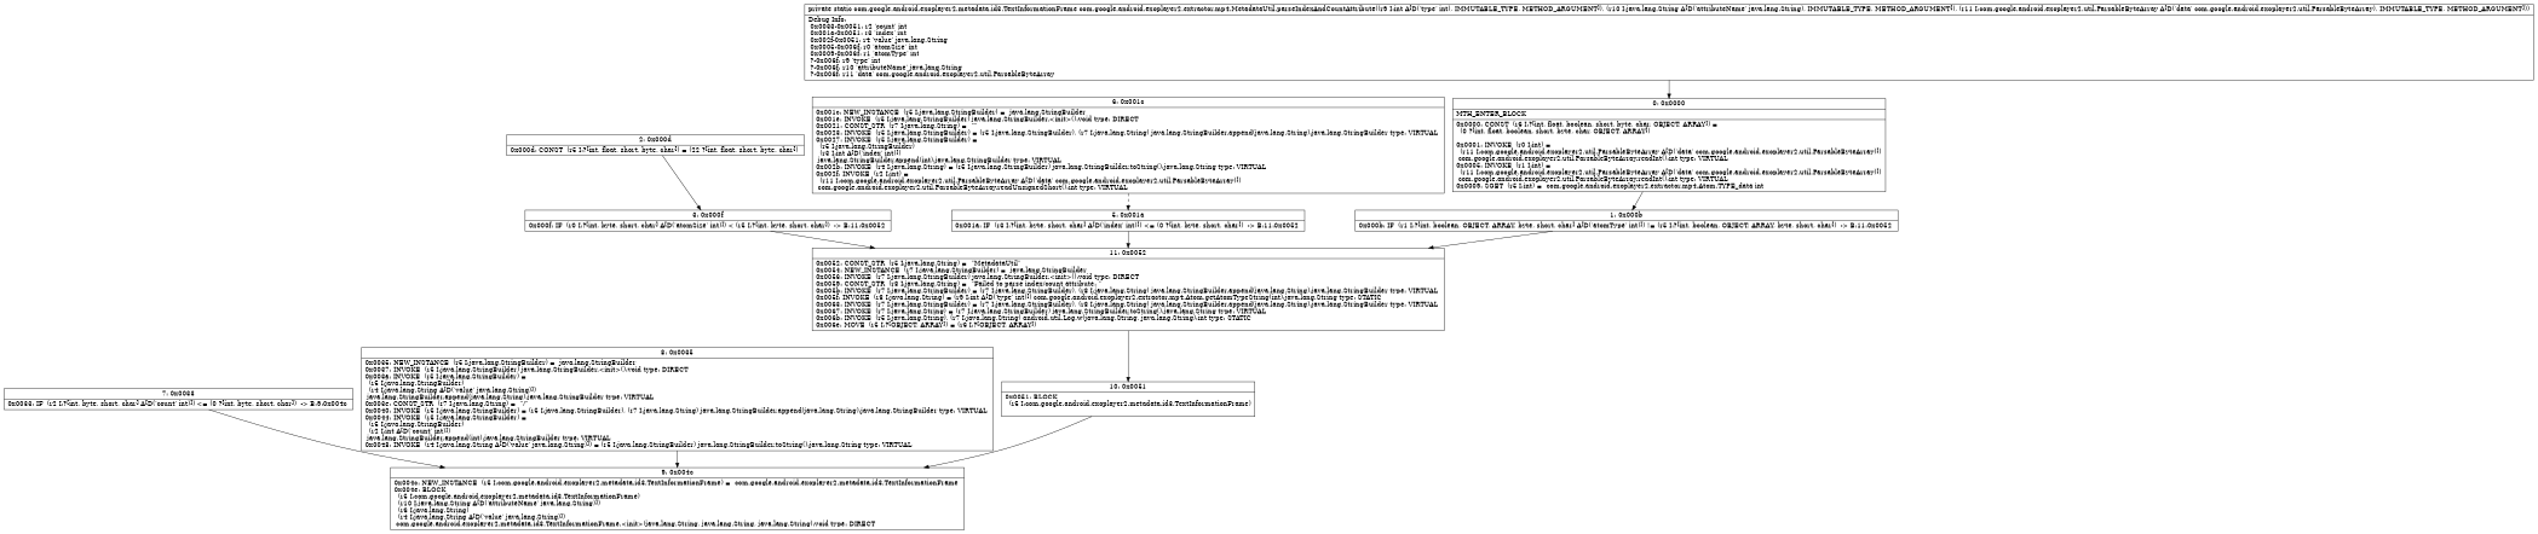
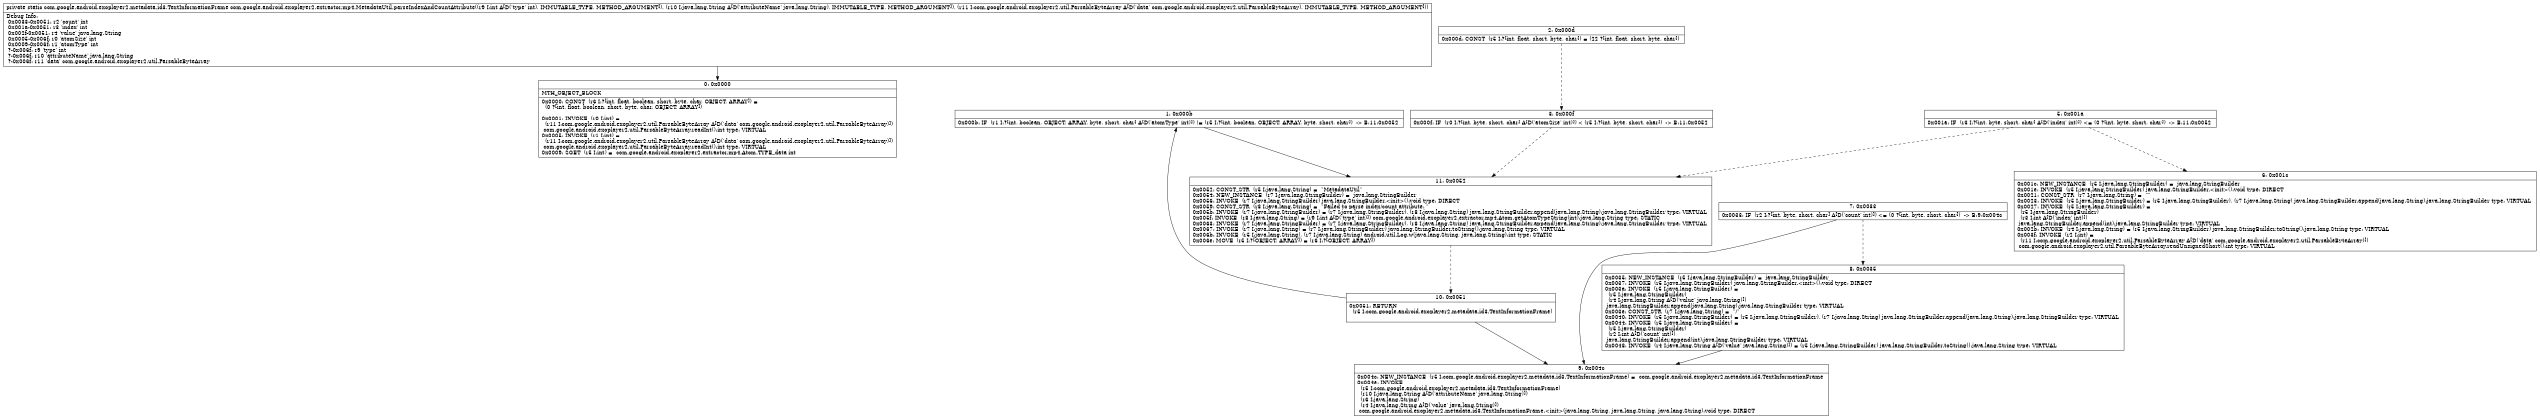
  digraph {
    node [shape=record]
-   n1 [label="{0\:\ 0x0000|MTH_ENTER_BLOCK\l|0x0000: CONST  (r6 I:?[int, float, boolean, short, byte, char, OBJECT, ARRAY]) = \l  (0 ?[int, float, boolean, short, byte, char, OBJECT, ARRAY])\l \l0x0001: INVOKE  (r0 I:int) = \l  (r11 I:com.google.android.exoplayer2.util.ParsableByteArray A[D('data' com.google.android.exoplayer2.util.ParsableByteArray)])\l com.google.android.exoplayer2.util.ParsableByteArray.readInt():int type: VIRTUAL \l0x0005: INVOKE  (r1 I:int) = \l  (r11 I:com.google.android.exoplayer2.util.ParsableByteArray A[D('data' com.google.android.exoplayer2.util.ParsableByteArray)])\l com.google.android.exoplayer2.util.ParsableByteArray.readInt():int type: VIRTUAL \l0x0009: SGET  (r5 I:int) =  com.google.android.exoplayer2.extractor.mp4.Atom.TYPE_data int \l}"]
+   n1 [label="{0\:\ 0x0000|MTH_OBJECT_BLOCK\l|0x0000: CONST  (r6 I:?[int, float, boolean, short, byte, char, OBJECT, ARRAY]) = \l  (0 ?[int, float, boolean, short, byte, char, OBJECT, ARRAY])\l \l0x0001: INVOKE  (r0 I:int) = \l  (r11 I:com.google.android.exoplayer2.util.ParsableByteArray A[D('data' com.google.android.exoplayer2.util.ParsableByteArray)])\l com.google.android.exoplayer2.util.ParsableByteArray.readInt():int type: VIRTUAL \l0x0005: INVOKE  (r1 I:int) = \l  (r11 I:com.google.android.exoplayer2.util.ParsableByteArray A[D('data' com.google.android.exoplayer2.util.ParsableByteArray)])\l com.google.android.exoplayer2.util.ParsableByteArray.readInt():int type: VIRTUAL \l0x0009: SGET  (r5 I:int) =  com.google.android.exoplayer2.extractor.mp4.Atom.TYPE_data int \l}"]
    n2 [label="{1\:\ 0x000b|0x000b: IF  (r1 I:?[int, boolean, OBJECT, ARRAY, byte, short, char] A[D('atomType' int)]) != (r5 I:?[int, boolean, OBJECT, ARRAY, byte, short, char])  \-\> B:11:0x0052 \l}"]
    n3 [label="{11\:\ 0x0052|0x0052: CONST_STR  (r5 I:java.lang.String) =  \"MetadataUtil\" \l0x0054: NEW_INSTANCE  (r7 I:java.lang.StringBuilder) =  java.lang.StringBuilder \l0x0056: INVOKE  (r7 I:java.lang.StringBuilder) java.lang.StringBuilder.\<init\>():void type: DIRECT \l0x0059: CONST_STR  (r8 I:java.lang.String) =  \"Failed to parse index\/count attribute: \" \l0x005b: INVOKE  (r7 I:java.lang.StringBuilder) = (r7 I:java.lang.StringBuilder), (r8 I:java.lang.String) java.lang.StringBuilder.append(java.lang.String):java.lang.StringBuilder type: VIRTUAL \l0x005f: INVOKE  (r8 I:java.lang.String) = (r9 I:int A[D('type' int)]) com.google.android.exoplayer2.extractor.mp4.Atom.getAtomTypeString(int):java.lang.String type: STATIC \l0x0063: INVOKE  (r7 I:java.lang.StringBuilder) = (r7 I:java.lang.StringBuilder), (r8 I:java.lang.String) java.lang.StringBuilder.append(java.lang.String):java.lang.StringBuilder type: VIRTUAL \l0x0067: INVOKE  (r7 I:java.lang.String) = (r7 I:java.lang.StringBuilder) java.lang.StringBuilder.toString():java.lang.String type: VIRTUAL \l0x006b: INVOKE  (r5 I:java.lang.String), (r7 I:java.lang.String) android.util.Log.w(java.lang.String, java.lang.String):int type: STATIC \l0x006e: MOVE  (r5 I:?[OBJECT, ARRAY]) = (r6 I:?[OBJECT, ARRAY]) \l}"]
    n4 [label="{2\:\ 0x000d|0x000d: CONST  (r5 I:?[int, float, short, byte, char]) = (22 ?[int, float, short, byte, char]) \l}"]
    n5 [label="{3\:\ 0x000f|0x000f: IF  (r0 I:?[int, byte, short, char] A[D('atomSize' int)]) \< (r5 I:?[int, byte, short, char])  \-\> B:11:0x0052 \l}"]
-   n6 [label="{10\:\ 0x0051|0x0051: BLOCK  \l  (r5 I:com.google.android.exoplayer2.metadata.id3.TextInformationFrame)\l \l}"]
+   n6 [label="{10\:\ 0x0051|0x0051: RETURN  \l  (r5 I:com.google.android.exoplayer2.metadata.id3.TextInformationFrame)\l \l}"]
    n7 [label="{5\:\ 0x001a|0x001a: IF  (r3 I:?[int, byte, short, char] A[D('index' int)]) \<= (0 ?[int, byte, short, char])  \-\> B:11:0x0052 \l}"]
-   n8 [label="{6\:\ 0x001c|0x001c: NEW_INSTANCE  (r5 I:java.lang.StringBuilder) =  java.lang.StringBuilder \l0x001e: INVOKE  (r5 I:java.lang.StringBuilder) java.lang.StringBuilder.\<init\>():void type: DIRECT \l0x0021: CONST_STR  (r7 I:java.lang.String) =  \"\" \l0x0023: INVOKE  (r5 I:java.lang.StringBuilder) = (r5 I:java.lang.StringBuilder), (r7 I:java.lang.String) java.lang.StringBuilder.append(java.lang.String):java.lang.StringBuilder type: VIRTUAL \l0x0027: INVOKE  (r5 I:java.lang.StringBuilder) = \l  (r5 I:java.lang.StringBuilder)\l  (r3 I:int A[D('index' int)])\l java.lang.StringBuilder.append(int):java.lang.StringBuilder type: VIRTUAL \l0x002b: INVOKE  (r4 I:java.lang.String) = (r5 I:java.lang.StringBuilder) java.lang.StringBuilder.toString():java.lang.String type: VIRTUAL \l0x002f: INVOKE  (r2 I:int) = \l  (r11 I:com.google.android.exoplayer2.util.ParsableByteArray A[D('data' com.google.android.exoplayer2.util.ParsableByteArray)])\l com.google.android.exoplayer2.util.ParsableByteArray.readUnsignedShort():int type: VIRTUAL \l}"]
+   n8 [label="{6\:\ 0x001c|0x001c: NEW_INSTANCE  (r5 I:java.lang.StringBuilder) =  java.lang.StringBuilder \l0x001e: INVOKE  (r5 I:java.lang.StringBuilder) java.lang.StringBuilder.\<init\>():void type: DIRECT \l0x0021: CONST_STR  (r7 I:java.lang.String) =  \"\" \l0x0023: INVOKE  (r5 I:java.lang.StringBuilder) = (r5 I:java.lang.StringBuilder), (r7 I:java.lang.String) java.lang.StringBuilder.append(java.lang.String):java.lang.StringBuilder type: VIRTUAL \l0x0027: INVOKE  (r5 I:java.lang.StringBuilder) = \l  (r5 I:java.lang.StringBuilder)\l  (r3 I:int A[D('index' int)])\l java.lang.StringBuilder.append(int):java.lang.StringBuilder type: VIRTUAL \l0x002b: INVOKE  (r4 I:java.lang.String) = (r5 I:java.lang.StringBuilder) java.lang.StringBuilder.toString():java.lang.String type: VIRTUAL \l0x003f: INVOKE  (r2 I:int) = \l  (r11 I:com.google.android.exoplayer2.util.ParsableByteArray A[D('data' com.google.android.exoplayer2.util.ParsableByteArray)])\l com.google.android.exoplayer2.util.ParsableByteArray.readUnsignedShort():int type: VIRTUAL \l}"]
    n9 [label="{7\:\ 0x0033|0x0033: IF  (r2 I:?[int, byte, short, char] A[D('count' int)]) \<= (0 ?[int, byte, short, char])  \-\> B:9:0x004c \l}"]
    n10 [label="{8\:\ 0x0035|0x0035: NEW_INSTANCE  (r5 I:java.lang.StringBuilder) =  java.lang.StringBuilder \l0x0037: INVOKE  (r5 I:java.lang.StringBuilder) java.lang.StringBuilder.\<init\>():void type: DIRECT \l0x003a: INVOKE  (r5 I:java.lang.StringBuilder) = \l  (r5 I:java.lang.StringBuilder)\l  (r4 I:java.lang.String A[D('value' java.lang.String)])\l java.lang.StringBuilder.append(java.lang.String):java.lang.StringBuilder type: VIRTUAL \l0x003e: CONST_STR  (r7 I:java.lang.String) =  \"\/\" \l0x0040: INVOKE  (r5 I:java.lang.StringBuilder) = (r5 I:java.lang.StringBuilder), (r7 I:java.lang.String) java.lang.StringBuilder.append(java.lang.String):java.lang.StringBuilder type: VIRTUAL \l0x0044: INVOKE  (r5 I:java.lang.StringBuilder) = \l  (r5 I:java.lang.StringBuilder)\l  (r2 I:int A[D('count' int)])\l java.lang.StringBuilder.append(int):java.lang.StringBuilder type: VIRTUAL \l0x0048: INVOKE  (r4 I:java.lang.String A[D('value' java.lang.String)]) = (r5 I:java.lang.StringBuilder) java.lang.StringBuilder.toString():java.lang.String type: VIRTUAL \l}"]
-   n11 [label="{9\:\ 0x004c|0x004c: NEW_INSTANCE  (r5 I:com.google.android.exoplayer2.metadata.id3.TextInformationFrame) =  com.google.android.exoplayer2.metadata.id3.TextInformationFrame \l0x004e: BLOCK  \l  (r5 I:com.google.android.exoplayer2.metadata.id3.TextInformationFrame)\l  (r10 I:java.lang.String A[D('attributeName' java.lang.String)])\l  (r6 I:java.lang.String)\l  (r4 I:java.lang.String A[D('value' java.lang.String)])\l com.google.android.exoplayer2.metadata.id3.TextInformationFrame.\<init\>(java.lang.String, java.lang.String, java.lang.String):void type: DIRECT \l}"]
+   n11 [label="{9\:\ 0x004c|0x004c: NEW_INSTANCE  (r5 I:com.google.android.exoplayer2.metadata.id3.TextInformationFrame) =  com.google.android.exoplayer2.metadata.id3.TextInformationFrame \l0x004e: INVOKE  \l  (r5 I:com.google.android.exoplayer2.metadata.id3.TextInformationFrame)\l  (r10 I:java.lang.String A[D('attributeName' java.lang.String)])\l  (r6 I:java.lang.String)\l  (r4 I:java.lang.String A[D('value' java.lang.String)])\l com.google.android.exoplayer2.metadata.id3.TextInformationFrame.\<init\>(java.lang.String, java.lang.String, java.lang.String):void type: DIRECT \l}"]
    n12 [label="{private static com.google.android.exoplayer2.metadata.id3.TextInformationFrame com.google.android.exoplayer2.extractor.mp4.MetadataUtil.parseIndexAndCountAttribute((r9 I:int A[D('type' int), IMMUTABLE_TYPE, METHOD_ARGUMENT]), (r10 I:java.lang.String A[D('attributeName' java.lang.String), IMMUTABLE_TYPE, METHOD_ARGUMENT]), (r11 I:com.google.android.exoplayer2.util.ParsableByteArray A[D('data' com.google.android.exoplayer2.util.ParsableByteArray), IMMUTABLE_TYPE, METHOD_ARGUMENT]))  | Debug Info:\l  0x0033\-0x0051: r2 'count' int\l  0x001a\-0x0051: r3 'index' int\l  0x002f\-0x0051: r4 'value' java.lang.String\l  0x0005\-0x006f: r0 'atomSize' int\l  0x0009\-0x006f: r1 'atomType' int\l  ?\-0x006f: r9 'type' int\l  ?\-0x006f: r10 'attributeName' java.lang.String\l  ?\-0x006f: r11 'data' com.google.android.exoplayer2.util.ParsableByteArray\l}"]
-   n1 -> n2
+   n6 -> n2
    n2 -> n3
-   n3 -> n6
-   n4 -> n5
-   n5 -> n3
+   n3 -> n6 [style=dashed]
+   n4 -> n5 [style=dashed]
+   n5 -> n3 [style=dashed]
    n6 -> n11
-   n7 -> n3
-   n8 -> n7 [style=dashed]
+   n7 -> n3 [style=dashed]
+   n7 -> n8 [style=dashed]
+   n9 -> n10 [style=dashed]
    n9 -> n11
    n10 -> n11
    n12 -> n1
  }
